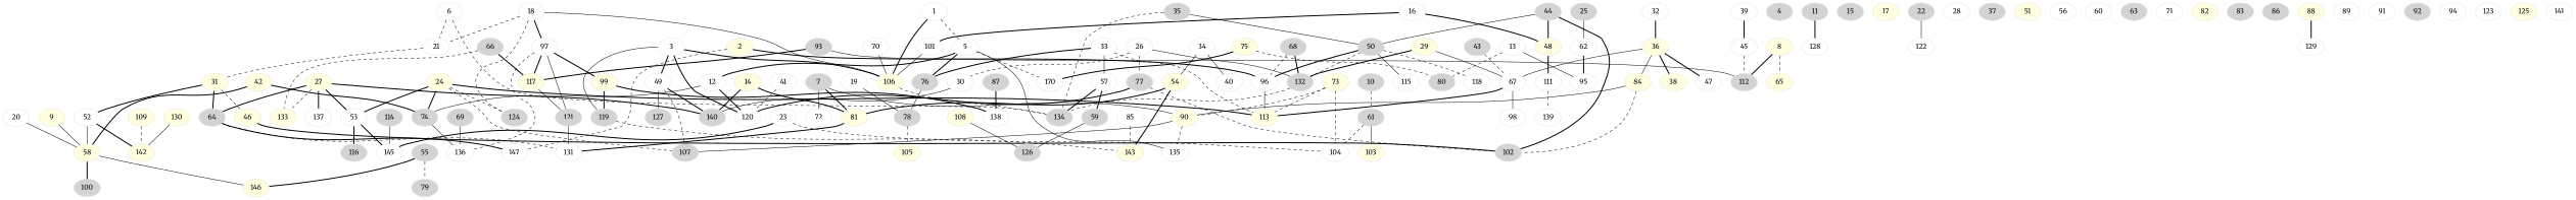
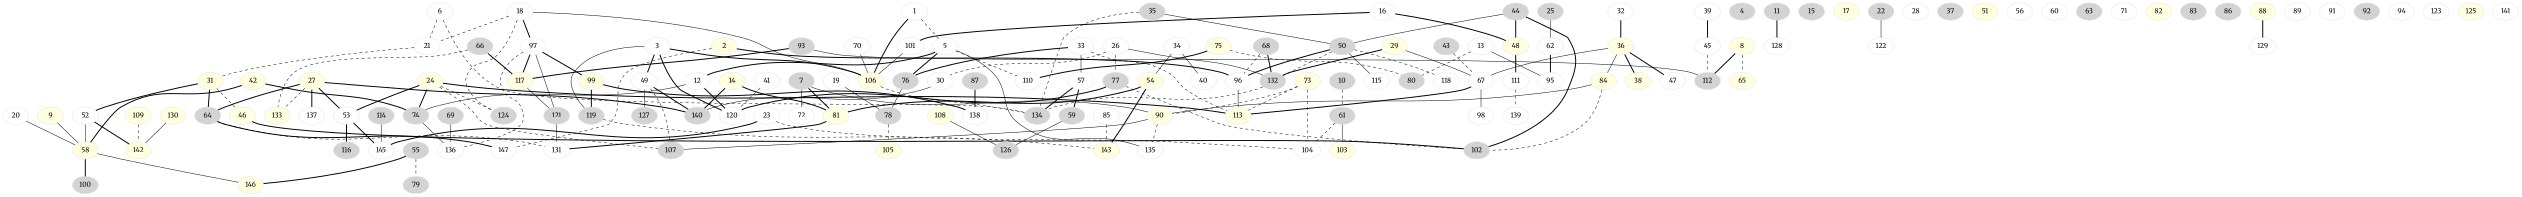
  graph {
    fontname=Merriweather
    node [color=gray90 fillcolor=white fontname=Merriweather style=filled]
    edge [fontname=Merriweather style=bold]
    1
    5
    106 [fillcolor=lightyellow]
    12
    76 [fillcolor=lightgrey]
-   110 [label=170]
+   110
    135
    134 [fillcolor=lightgrey]
    2 [fillcolor=lightyellow]
    96
    147
    113 [fillcolor=lightyellow]
    3
    49
    119 [fillcolor=lightgrey]
    120
    140 [fillcolor=lightgrey]
    107 [fillcolor=lightgrey]
    127 [fillcolor=lightgrey]
    143 [fillcolor=lightyellow]
    4 [fillcolor=lightgrey]
    74 [fillcolor=lightgrey]
    78 [fillcolor=lightgrey]
    6
    21
    31 [fillcolor=lightyellow]
    7 [fillcolor=lightgrey]
    72
    81 [fillcolor=lightyellow]
    90 [fillcolor=lightyellow]
    131
    8 [fillcolor=lightyellow]
    65 [fillcolor=lightyellow]
    112 [fillcolor=lightgrey]
    9 [fillcolor=lightyellow]
    58 [fillcolor=lightyellow]
    146 [fillcolor=lightyellow]
    100 [fillcolor=lightgrey]
    10 [fillcolor=lightgrey]
    61 [fillcolor=lightgrey]
    104
    103 [fillcolor=lightyellow]
    11 [fillcolor=lightgrey]
    128
    136
    80 [fillcolor=lightgrey]
    13
    95
    14 [fillcolor=lightyellow]
    15 [fillcolor=lightgrey]
    48 [fillcolor=lightyellow]
    16
    101
    111
    17 [fillcolor=lightyellow]
    18
    97
    124 [fillcolor=lightgrey]
    117 [fillcolor=lightyellow]
    99 [fillcolor=lightyellow]
    121 [fillcolor=lightgrey]
    19
    105 [fillcolor=lightyellow]
    20
    64 [fillcolor=lightgrey]
    46 [fillcolor=lightyellow]
    52
    22 [fillcolor=lightgrey]
    122
    23
    145
    24 [fillcolor=lightyellow]
    53
    116 [fillcolor=lightgrey]
    25 [fillcolor=lightgrey]
    62
    26
    30
    77 [fillcolor=lightgrey]
    132 [fillcolor=lightgrey]
    102 [fillcolor=lightgrey]
    27 [fillcolor=lightyellow]
    133 [fillcolor=lightyellow]
    137
    28
    29 [fillcolor=lightyellow]
    67
    98
    142 [fillcolor=lightyellow]
    36 [fillcolor=lightyellow]
    32
    38 [fillcolor=lightyellow]
    47
    84 [fillcolor=lightyellow]
    33
    57
    59 [fillcolor=lightgrey]
    34
    40
    54 [fillcolor=lightyellow]
    35 [fillcolor=lightgrey]
    50 [fillcolor=lightgrey]
    115
    118
    37 [fillcolor=lightgrey]
    39
    45
    41
    42 [fillcolor=lightyellow]
    43 [fillcolor=lightgrey]
    44 [fillcolor=lightgrey]
    139
    51 [fillcolor=lightyellow]
    55 [fillcolor=lightgrey]
    79 [fillcolor=lightgrey]
    56
    126 [fillcolor=lightgrey]
    60
    63 [fillcolor=lightgrey]
    66 [fillcolor=lightgrey]
    68 [fillcolor=lightgrey]
    69 [fillcolor=lightgrey]
    70
    71
    73 [fillcolor=lightyellow]
    75 [fillcolor=lightyellow]
    82 [fillcolor=lightyellow]
    83 [fillcolor=lightgrey]
    85
    86 [fillcolor=lightgrey]
    87 [fillcolor=lightgrey]
    138
    88 [fillcolor=lightyellow]
    129
    89
    91
    92 [fillcolor=lightgrey]
    93 [fillcolor=lightgrey]
    94
    108 [fillcolor=lightyellow]
    109 [fillcolor=lightyellow]
    114 [fillcolor=lightgrey]
    123
    125 [fillcolor=lightyellow]
    130 [fillcolor=lightyellow]
    141
    1 -- 5 [style=dashed]
    1 -- 106
    5 -- 12
    5 -- 76
    5 -- 110 [style=dashed]
    5 -- 135 [style=solid]
    106 -- 134 [style=dashed]
    12 -- 120
    12 -- 74 [style=solid]
    76 -- 78 [style=solid]
    2 -- 96
    2 -- 147 [style=dashed]
    96 -- 113 [style=solid]
    3 -- 106
    3 -- 49
    3 -- 119 [style=solid]
    3 -- 120
    49 -- 140
    49 -- 107 [style=dashed]
    49 -- 127 [style=solid]
    119 -- 143 [style=dashed]
    74 -- 136 [style=solid]
    78 -- 105 [style=dashed]
    6 -- 134 [style=dashed]
    6 -- 21 [style=dashed]
    21 -- 31 [style=dashed]
    31 -- 64
    31 -- 46 [style=dashed]
    31 -- 52
    7 -- 72 [style=solid]
    7 -- 81
    7 -- 90 [style=solid]
    81 -- 131
    90 -- 135 [style=dashed]
    90 -- 107 [style=solid]
    8 -- 65 [style=dashed]
    8 -- 112
    9 -- 58 [style=solid]
    58 -- 146 [style=solid]
    58 -- 100
    10 -- 61 [style=dashed]
    61 -- 104 [style=dashed]
    61 -- 103 [style=solid]
    11 -- 128
    13 -- 80 [style=dashed]
    13 -- 95 [style=solid]
    14 -- 140
    14 -- 81
    48 -- 111
    16 -- 48
    16 -- 101
    101 -- 106 [style=solid]
    111 -- 139 [style=dashed]
    18 -- 106 [style=solid]
    18 -- 21 [style=dashed]
    18 -- 97
    18 -- 124 [style=dashed]
    97 -- 136 [style=dashed]
    97 -- 117
    97 -- 99
    97 -- 121 [style=solid]
    117 -- 121 [style=solid]
    99 -- 119
    99 -- 138
    121 -- 131 [style=solid]
    19 -- 78 [style=solid]
    20 -- 58 [style=solid]
    64 -- 147
    64 -- 131 [style=dashed]
    46 -- 102
    52 -- 58 [style=solid]
    52 -- 142
    22 -- 122 [style=solid]
    23 -- 104 [style=dashed]
    23 -- 145
    24 -- 113
    24 -- 107 [style=dashed]
    24 -- 74
    24 -- 124 [style=dashed]
    24 -- 53
    53 -- 145
    53 -- 116
    25 -- 62 [style=solid]
    62 -- 95
    26 -- 30 [style=dashed]
    26 -- 77 [style=dashed]
    26 -- 132 [style=solid]
    30 -- 140 [style=solid]
    77 -- 120
    77 -- 102 [style=dashed]
    132 -- 134 [style=dashed]
    27 -- 140
    27 -- 64
    27 -- 53
    27 -- 133 [style=dashed]
    27 -- 137
    29 -- 132
    29 -- 67 [style=solid]
    67 -- 113
    67 -- 98 [style=solid]
    36 -- 67 [style=solid]
    36 -- 38
    36 -- 47
    36 -- 84 [style=solid]
    32 -- 36
    84 -- 90 [style=solid]
    84 -- 102 [style=dashed]
    33 -- 76
    33 -- 113 [style=dashed]
    33 -- 57 [style=solid]
    57 -- 134
    57 -- 59
    59 -- 126 [style=solid]
    34 -- 40 [style=solid]
    34 -- 54 [style=solid]
    54 -- 143
    54 -- 81
    35 -- 134 [style=dashed]
    35 -- 50 [style=solid]
    50 -- 96
    50 -- 132 [style=dashed]
    50 -- 115 [style=solid]
    50 -- 118 [style=dashed]
    39 -- 45
    45 -- 112 [style=dashed]
    41 -- 120 [style=dashed]
    42 -- 74
    42 -- 58
    43 -- 67 [style=dashed]
    44 -- 48
    44 -- 102
    44 -- 50 [style=solid]
    55 -- 146
    55 -- 79 [style=dashed]
    66 -- 117
    66 -- 133 [style=dashed]
    68 -- 96 [style=dashed]
    68 -- 132
    69 -- 136 [style=solid]
    70 -- 106 [style=solid]
    73 -- 113 [style=dashed]
    73 -- 90 [style=dashed]
    73 -- 104 [style=dashed]
    75 -- 110
    75 -- 80 [style=dashed]
    85 -- 143 [style=dashed]
    87 -- 138
    88 -- 129
    93 -- 112 [style=solid]
    93 -- 117
    108 -- 126 [style=solid]
    109 -- 142 [style=dashed]
    114 -- 145 [style=solid]
    130 -- 142 [style=solid]
  }
